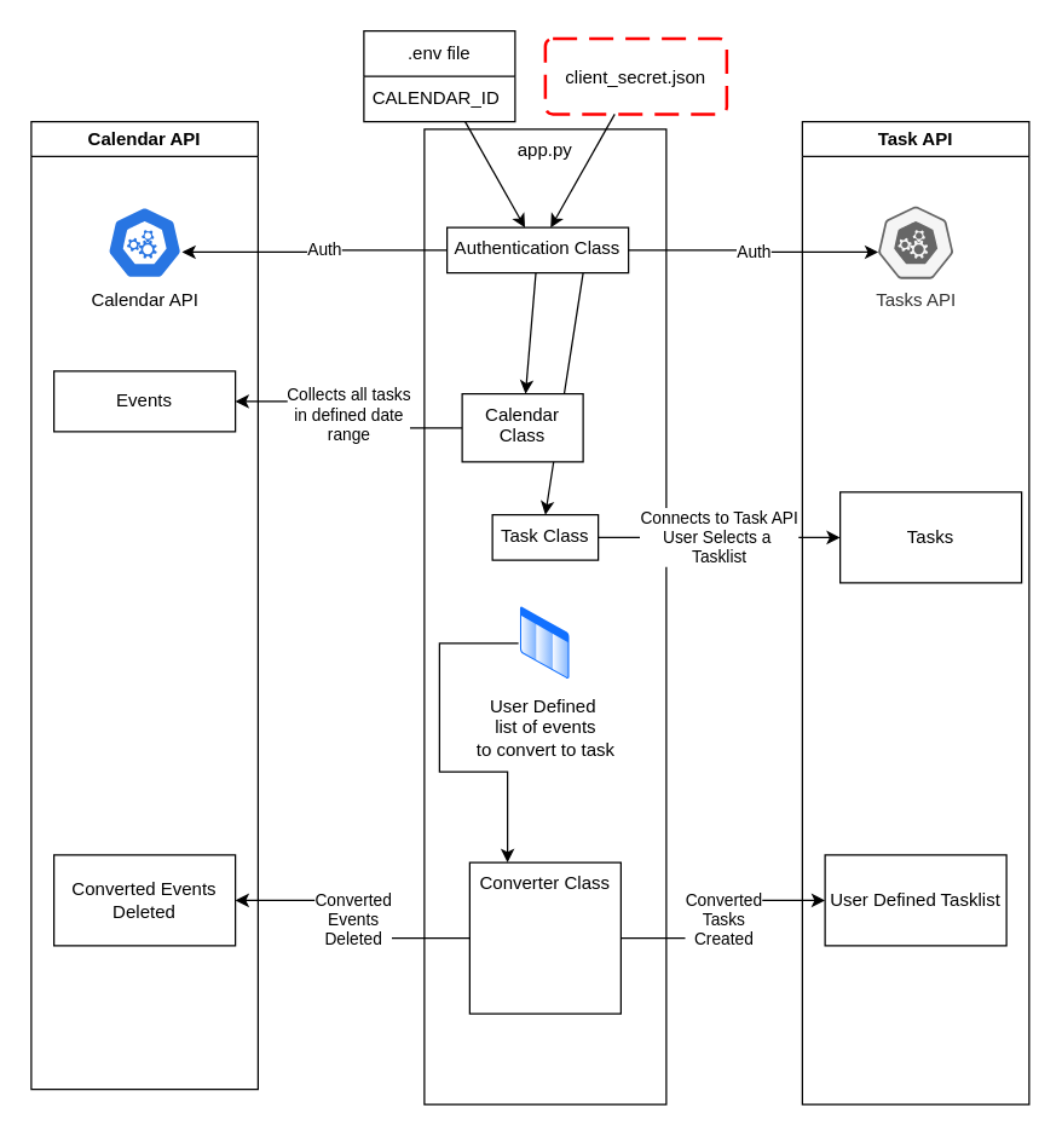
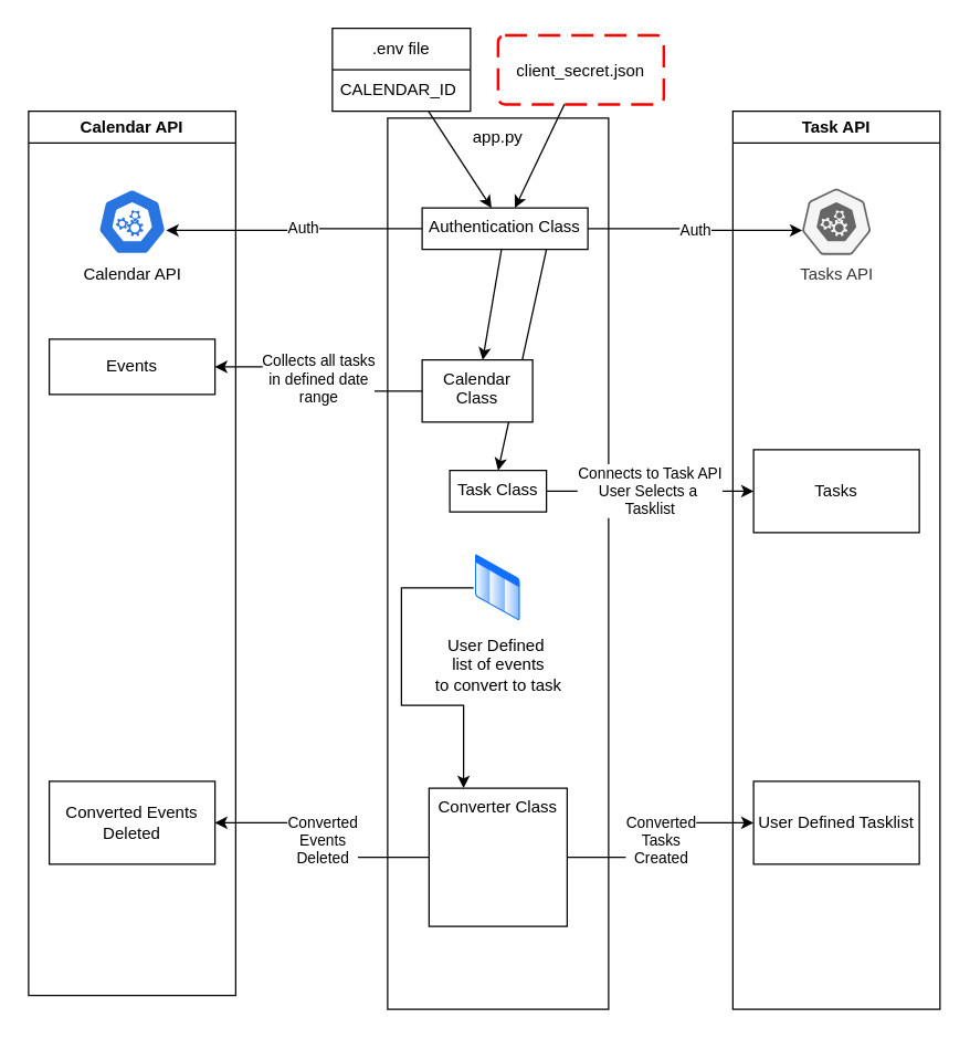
  <mxCell id="0" />
  <mxCell id="1" parent="0" />
  <mxCell id="2" value="app.py" style="whiteSpace=wrap;html=1;verticalAlign=top;" parent="1" vertex="1"><mxGeometry x="280" y="85" width="160" height="645" as="geometry" /></mxCell>
  <mxCell id="3" style="edgeStyle=none;html=1;" edge="1" parent="1" source="4" target="10"><mxGeometry relative="1" as="geometry" /></mxCell>
  <mxCell id="4" value=".env file" style="swimlane;fontStyle=0;childLayout=stackLayout;horizontal=1;startSize=30;horizontalStack=0;resizeParent=1;resizeParentMax=0;resizeLast=0;collapsible=1;marginBottom=0;whiteSpace=wrap;html=1;" parent="1" vertex="1"><mxGeometry x="240" y="20" width="100" height="60" as="geometry" /></mxCell>
  <mxCell id="5" value="CALENDAR_ID" style="text;strokeColor=none;fillColor=none;align=left;verticalAlign=middle;spacingLeft=4;spacingRight=4;overflow=hidden;points=[[0,0.5],[1,0.5]];portConstraint=eastwest;rotatable=0;whiteSpace=wrap;html=1;" parent="4" vertex="1"><mxGeometry y="30" width="100" height="30" as="geometry" /></mxCell>
  <mxCell id="6" style="edgeStyle=none;html=1;" edge="1" parent="1" source="7" target="10"><mxGeometry relative="1" as="geometry" /></mxCell>
  <mxCell id="7" value="client_secret.json" style="rounded=1;arcSize=10;dashed=1;strokeColor=#ff0000;fillColor=none;gradientColor=none;dashPattern=8 4;strokeWidth=2;" parent="1" vertex="1"><mxGeometry x="360" y="25" width="120" height="50" as="geometry" /></mxCell>
  <mxCell id="8" style="edgeStyle=none;html=1;" edge="1" parent="1" source="10" target="20"><mxGeometry relative="1" as="geometry" /></mxCell>
  <mxCell id="9" style="edgeStyle=none;html=1;exitX=0.75;exitY=1;exitDx=0;exitDy=0;entryX=0.5;entryY=0;entryDx=0;entryDy=0;" edge="1" parent="1" source="10" target="22"><mxGeometry relative="1" as="geometry" /></mxCell>
- <mxCell id="10" value="Authentication Class" style="whiteSpace=wrap;html=1;verticalAlign=top;" parent="1" vertex="1"><mxGeometry x="295" y="150" width="120" height="30" as="geometry" /></mxCell>
+ <mxCell id="10" value="Authentication Class" style="whiteSpace=wrap;html=1;verticalAlign=top;" parent="1" vertex="1"><mxGeometry x="305" y="150" width="120" height="30" as="geometry" /></mxCell>
  <mxCell id="11" value="Calendar API" style="swimlane;whiteSpace=wrap;html=1;" parent="1" vertex="1"><mxGeometry x="20" y="80" width="150" height="640" as="geometry" /></mxCell>
  <mxCell id="12" value="Calendar API&lt;br&gt;" style="aspect=fixed;sketch=0;html=1;dashed=0;whitespace=wrap;fillColor=#2875E2;strokeColor=#ffffff;points=[[0.005,0.63,0],[0.1,0.2,0],[0.9,0.2,0],[0.5,0,0],[0.995,0.63,0],[0.72,0.99,0],[0.5,1,0],[0.28,0.99,0]];shape=mxgraph.kubernetes.icon2;prIcon=api;verticalAlign=top;horizontal=1;labelPosition=center;verticalLabelPosition=bottom;align=center;" parent="11" vertex="1"><mxGeometry x="50" y="56" width="50" height="48" as="geometry" /></mxCell>
  <mxCell id="13" value="Events" style="rounded=0;whiteSpace=wrap;html=1;" parent="11" vertex="1"><mxGeometry x="15" y="165" width="120" height="40" as="geometry" /></mxCell>
  <mxCell id="14" value="Converted Events&lt;br&gt;Deleted" style="rounded=0;whiteSpace=wrap;html=1;" parent="11" vertex="1"><mxGeometry x="15" y="485" width="120" height="60" as="geometry" /></mxCell>
  <mxCell id="15" value="Task API" style="swimlane;whiteSpace=wrap;html=1;" parent="1" vertex="1"><mxGeometry x="530" y="80" width="150" height="650" as="geometry" /></mxCell>
  <mxCell id="16" value="Tasks API" style="aspect=fixed;sketch=0;html=1;dashed=0;whitespace=wrap;fillColor=#f5f5f5;strokeColor=#666666;points=[[0.005,0.63,0],[0.1,0.2,0],[0.9,0.2,0],[0.5,0,0],[0.995,0.63,0],[0.72,0.99,0],[0.5,1,0],[0.28,0.99,0]];shape=mxgraph.kubernetes.icon2;prIcon=api;verticalAlign=top;horizontal=1;labelPosition=center;verticalLabelPosition=bottom;align=center;fontColor=#333333;" parent="15" vertex="1"><mxGeometry x="50" y="56" width="50" height="48" as="geometry" /></mxCell>
- <mxCell id="17" value="Tasks" style="rounded=0;whiteSpace=wrap;html=1;" parent="15" vertex="1"><mxGeometry x="25" y="245" width="120" height="60" as="geometry" /></mxCell>
+ <mxCell id="17" value="Tasks" style="rounded=0;whiteSpace=wrap;html=1;" parent="15" vertex="1"><mxGeometry x="15" y="245" width="120" height="60" as="geometry" /></mxCell>
  <mxCell id="18" value="User Defined Tasklist" style="rounded=0;whiteSpace=wrap;html=1;" parent="15" vertex="1"><mxGeometry x="15" y="485" width="120" height="60" as="geometry" /></mxCell>
  <mxCell id="19" value="Collects all tasks&lt;br&gt;in defined date&lt;br&gt;range" style="edgeStyle=orthogonalEdgeStyle;rounded=0;orthogonalLoop=1;jettySize=auto;html=1;exitX=0;exitY=0.5;exitDx=0;exitDy=0;entryX=1;entryY=0.5;entryDx=0;entryDy=0;" parent="1" source="20" target="13" edge="1"><mxGeometry relative="1" as="geometry" /></mxCell>
  <mxCell id="20" value="Calendar Class" style="whiteSpace=wrap;html=1;verticalAlign=top;" parent="1" vertex="1"><mxGeometry x="305" y="260" width="80" height="45" as="geometry" /></mxCell>
  <mxCell id="21" value="Connects to Task API&lt;br&gt;User Selects a&amp;nbsp;&lt;br&gt;Tasklist" style="edgeStyle=orthogonalEdgeStyle;rounded=0;orthogonalLoop=1;jettySize=auto;html=1;exitX=1;exitY=0.5;exitDx=0;exitDy=0;entryX=0;entryY=0.5;entryDx=0;entryDy=0;" parent="1" source="22" target="17" edge="1"><mxGeometry relative="1" as="geometry" /></mxCell>
  <mxCell id="22" value="Task Class" style="whiteSpace=wrap;html=1;verticalAlign=top;" parent="1" vertex="1"><mxGeometry x="325" y="340" width="70" height="30" as="geometry" /></mxCell>
  <mxCell id="23" value="Converted&lt;br&gt;Tasks&lt;br&gt;Created" style="edgeStyle=orthogonalEdgeStyle;rounded=0;orthogonalLoop=1;jettySize=auto;html=1;exitX=1;exitY=0.5;exitDx=0;exitDy=0;entryX=0;entryY=0.5;entryDx=0;entryDy=0;" parent="1" source="25" target="18" edge="1"><mxGeometry relative="1" as="geometry" /></mxCell>
  <mxCell id="24" value="Converted&lt;br&gt;Events&lt;br&gt;Deleted" style="edgeStyle=orthogonalEdgeStyle;rounded=0;orthogonalLoop=1;jettySize=auto;html=1;exitX=0;exitY=0.5;exitDx=0;exitDy=0;entryX=1;entryY=0.5;entryDx=0;entryDy=0;" parent="1" source="25" target="14" edge="1"><mxGeometry relative="1" as="geometry" /></mxCell>
  <mxCell id="25" value="Converter Class" style="whiteSpace=wrap;html=1;verticalAlign=top;" parent="1" vertex="1"><mxGeometry x="310" y="570" width="100" height="100" as="geometry" /></mxCell>
  <mxCell id="26" style="edgeStyle=orthogonalEdgeStyle;rounded=0;orthogonalLoop=1;jettySize=auto;html=1;exitX=0;exitY=0.5;exitDx=0;exitDy=0;entryX=0.995;entryY=0.63;entryDx=0;entryDy=0;entryPerimeter=0;" parent="1" source="10" target="12" edge="1"><mxGeometry relative="1" as="geometry" /></mxCell>
  <mxCell id="27" value="Auth" style="edgeLabel;html=1;align=center;verticalAlign=middle;resizable=0;points=[];" parent="26" vertex="1" connectable="0"><mxGeometry x="-0.067" y="-1" relative="1" as="geometry"><mxPoint as="offset" /></mxGeometry></mxCell>
  <mxCell id="28" value="Auth" style="edgeStyle=orthogonalEdgeStyle;rounded=0;orthogonalLoop=1;jettySize=auto;html=1;exitX=1;exitY=0.5;exitDx=0;exitDy=0;entryX=0.005;entryY=0.63;entryDx=0;entryDy=0;entryPerimeter=0;" parent="1" source="10" target="16" edge="1"><mxGeometry relative="1" as="geometry" /></mxCell>
  <mxCell id="29" style="edgeStyle=orthogonalEdgeStyle;rounded=0;orthogonalLoop=1;jettySize=auto;html=1;exitX=0;exitY=0.5;exitDx=0;exitDy=0;entryX=0.25;entryY=0;entryDx=0;entryDy=0;" parent="1" source="30" target="25" edge="1"><mxGeometry relative="1" as="geometry"><Array as="points"><mxPoint x="290" y="425" /><mxPoint x="290" y="510" /><mxPoint x="335" y="510" /></Array></mxGeometry></mxCell>
  <mxCell id="30" value="User Defined&amp;nbsp;&lt;br&gt;list of events&lt;br&gt;to convert to task" style="image;aspect=fixed;perimeter=ellipsePerimeter;html=1;align=center;shadow=0;dashed=0;spacingTop=3;image=img/lib/active_directory/list.svg;" parent="1" vertex="1"><mxGeometry x="342.5" y="400" width="35" height="50" as="geometry" /></mxCell>
